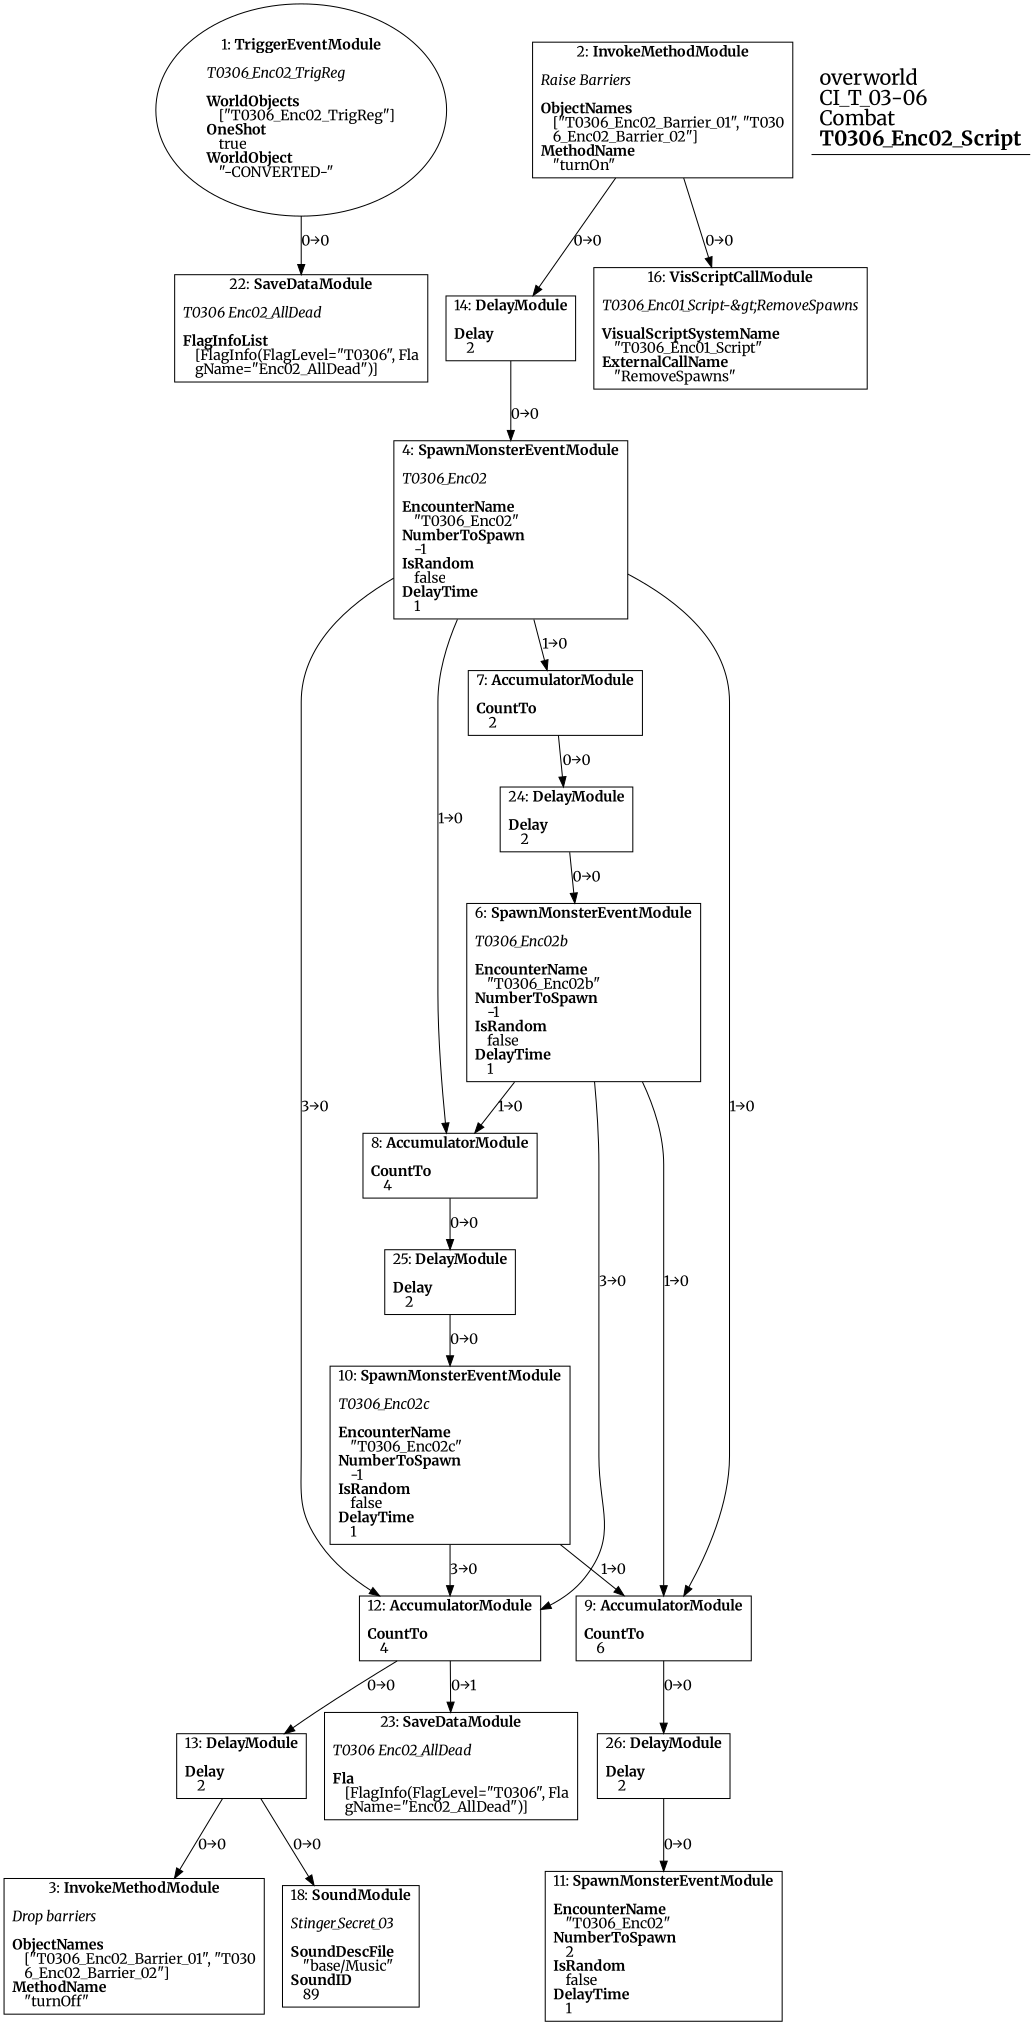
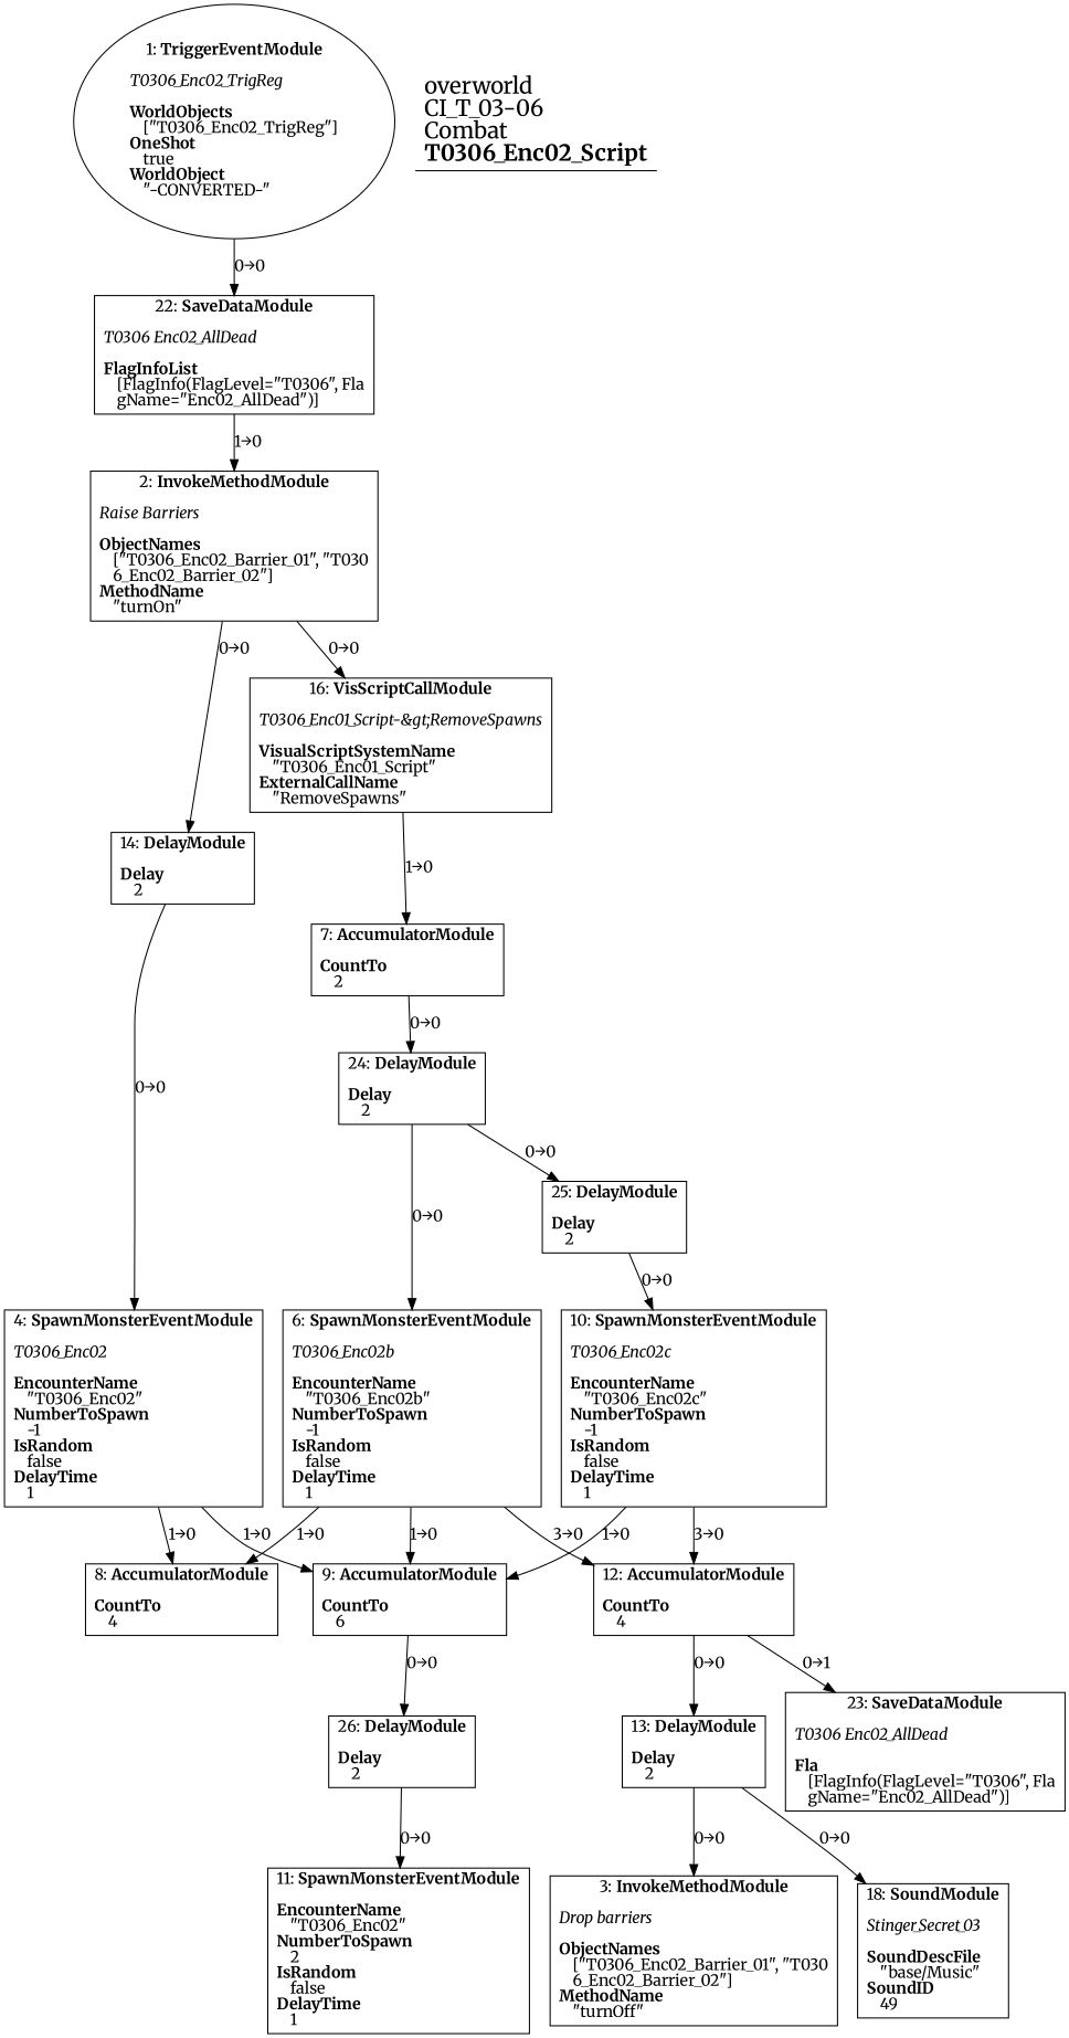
  digraph {
    fontname=Merriweather
    splines=spline
    node [fontname=Merriweather shape=box]
    edge [fontname=Merriweather]
    n1 [label=<1: <b>TriggerEventModule</b><br/><br/><i>T0306_Enc02_TrigReg<br align="left"/></i><br align="left"/><b>WorldObjects</b><br align="left"/>    [&quot;T0306_Enc02_TrigReg&quot;]<br align="left"/><b>OneShot</b><br align="left"/>    true<br align="left"/><b>WorldObject</b><br align="left"/>    &quot;-CONVERTED-&quot;<br align="left"/>> shape=oval]
    n2 [label=<22: <b>SaveDataModule</b><br/><br/><i>T0306 Enc02_AllDead<br align="left"/></i><br align="left"/><b>FlagInfoList</b><br align="left"/>    [FlagInfo(FlagLevel=&quot;T0306&quot;, Fla<br align="left"/>    gName=&quot;Enc02_AllDead&quot;)]<br align="left"/>>]
    n3 [label=<2: <b>InvokeMethodModule</b><br/><br/><i>Raise Barriers<br align="left"/></i><br align="left"/><b>ObjectNames</b><br align="left"/>    [&quot;T0306_Enc02_Barrier_01&quot;, &quot;T030<br align="left"/>    6_Enc02_Barrier_02&quot;]<br align="left"/><b>MethodName</b><br align="left"/>    &quot;turnOn&quot;<br align="left"/>>]
    n4 [label=<14: <b>DelayModule</b><br/><br/><b>Delay</b><br align="left"/>    2<br align="left"/>>]
    n5 [label=<16: <b>VisScriptCallModule</b><br/><br/><i>T0306_Enc01_Script-&amp;gt;RemoveSpawns<br align="left"/></i><br align="left"/><b>VisualScriptSystemName</b><br align="left"/>    &quot;T0306_Enc01_Script&quot;<br align="left"/><b>ExternalCallName</b><br align="left"/>    &quot;RemoveSpawns&quot;<br align="left"/>>]
    n6 [label=<4: <b>SpawnMonsterEventModule</b><br/><br/><i>T0306_Enc02<br align="left"/></i><br align="left"/><b>EncounterName</b><br align="left"/>    &quot;T0306_Enc02&quot;<br align="left"/><b>NumberToSpawn</b><br align="left"/>    -1<br align="left"/><b>IsRandom</b><br align="left"/>    false<br align="left"/><b>DelayTime</b><br align="left"/>    1<br align="left"/>>]
    n7 [label=<7: <b>AccumulatorModule</b><br/><br/><b>CountTo</b><br align="left"/>    2<br align="left"/>>]
    n8 [label=<8: <b>AccumulatorModule</b><br/><br/><b>CountTo</b><br align="left"/>    4<br align="left"/>>]
    n9 [label=<9: <b>AccumulatorModule</b><br/><br/><b>CountTo</b><br align="left"/>    6<br align="left"/>>]
    n10 [label=<12: <b>AccumulatorModule</b><br/><br/><b>CountTo</b><br align="left"/>    4<br align="left"/>>]
    n11 [label=<3: <b>InvokeMethodModule</b><br/><br/><i>Drop barriers<br align="left"/></i><br align="left"/><b>ObjectNames</b><br align="left"/>    [&quot;T0306_Enc02_Barrier_01&quot;, &quot;T030<br align="left"/>    6_Enc02_Barrier_02&quot;]<br align="left"/><b>MethodName</b><br align="left"/>    &quot;turnOff&quot;<br align="left"/>>]
    n12 [label=<24: <b>DelayModule</b><br/><br/><b>Delay</b><br align="left"/>    2<br align="left"/>>]
    n13 [label=<25: <b>DelayModule</b><br/><br/><b>Delay</b><br align="left"/>    2<br align="left"/>>]
    n14 [label=<26: <b>DelayModule</b><br/><br/><b>Delay</b><br align="left"/>    2<br align="left"/>>]
    n15 [label=<13: <b>DelayModule</b><br/><br/><b>Delay</b><br align="left"/>    2<br align="left"/>>]
    n16 [label=<23: <b>SaveDataModule</b><br/><br/><i>T0306 Enc02_AllDead<br align="left"/></i><br align="left"/><b>Fla</b><br align="left"/>    [FlagInfo(FlagLevel=&quot;T0306&quot;, Fla<br align="left"/>    gName=&quot;Enc02_AllDead&quot;)]<br align="left"/>>]
    n17 [label=<6: <b>SpawnMonsterEventModule</b><br/><br/><i>T0306_Enc02b<br align="left"/></i><br align="left"/><b>EncounterName</b><br align="left"/>    &quot;T0306_Enc02b&quot;<br align="left"/><b>NumberToSpawn</b><br align="left"/>    -1<br align="left"/><b>IsRandom</b><br align="left"/>    false<br align="left"/><b>DelayTime</b><br align="left"/>    1<br align="left"/>>]
    n18 [label=<10: <b>SpawnMonsterEventModule</b><br/><br/><i>T0306_Enc02c<br align="left"/></i><br align="left"/><b>EncounterName</b><br align="left"/>    &quot;T0306_Enc02c&quot;<br align="left"/><b>NumberToSpawn</b><br align="left"/>    -1<br align="left"/><b>IsRandom</b><br align="left"/>    false<br align="left"/><b>DelayTime</b><br align="left"/>    1<br align="left"/>>]
    n19 [label=<11: <b>SpawnMonsterEventModule</b><br/><br/><b>EncounterName</b><br align="left"/>    &quot;T0306_Enc02&quot;<br align="left"/><b>NumberToSpawn</b><br align="left"/>    2<br align="left"/><b>IsRandom</b><br align="left"/>    false<br align="left"/><b>DelayTime</b><br align="left"/>    1<br align="left"/>>]
-   n20 [label=<18: <b>SoundModule</b><br/><br/><i>Stinger_Secret_03<br align="left"/></i><br align="left"/><b>SoundDescFile</b><br align="left"/>    &quot;base/Music&quot;<br align="left"/><b>SoundID</b><br align="left"/>    89<br align="left"/>>]
+   n20 [label=<18: <b>SoundModule</b><br/><br/><i>Stinger_Secret_03<br align="left"/></i><br align="left"/><b>SoundDescFile</b><br align="left"/>    &quot;base/Music&quot;<br align="left"/><b>SoundID</b><br align="left"/>    49<br align="left"/>>]
    n21 [label=<<font point-size="20">overworld<br align="left"/>CI_T_03-06<br align="left"/>Combat<br align="left"/><b>T0306_Enc02_Script</b><br align="left"/></font>> shape=underline]
    n1 -> n2 [label="0→0"]
+   n2 -> n3 [label="1→0"]
    n3 -> n4 [label="0→0"]
    n3 -> n5 [label="0→0"]
    n4 -> n6 [label="0→0"]
-   n6 -> n7 [label="1→0"]
+   n5 -> n7 [label="1→0"]
    n6 -> n8 [label="1→0"]
    n6 -> n9 [label="1→0"]
-   n6 -> n10 [label="3→0"]
    n7 -> n12 [label="0→0"]
-   n8 -> n13 [label="0→0"]
+   n12 -> n13 [label="0→0"]
    n9 -> n14 [label="0→0"]
    n10 -> n15 [label="0→0"]
    n10 -> n16 [label="0→1"]
    n12 -> n17 [label="0→0"]
    n13 -> n18 [label="0→0"]
    n14 -> n19 [label="0→0"]
    n15 -> n11 [label="0→0"]
    n15 -> n20 [label="0→0"]
    n17 -> n8 [label="1→0"]
    n17 -> n9 [label="1→0"]
    n17 -> n10 [label="3→0"]
    n18 -> n9 [label="1→0"]
    n18 -> n10 [label="3→0"]
  }
